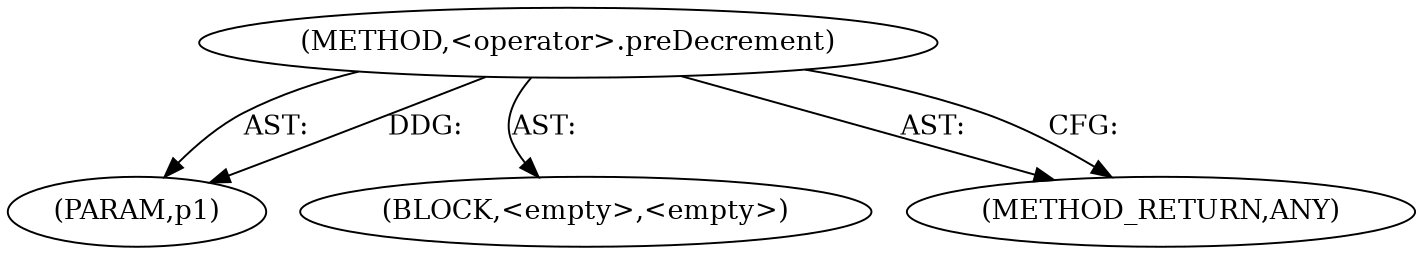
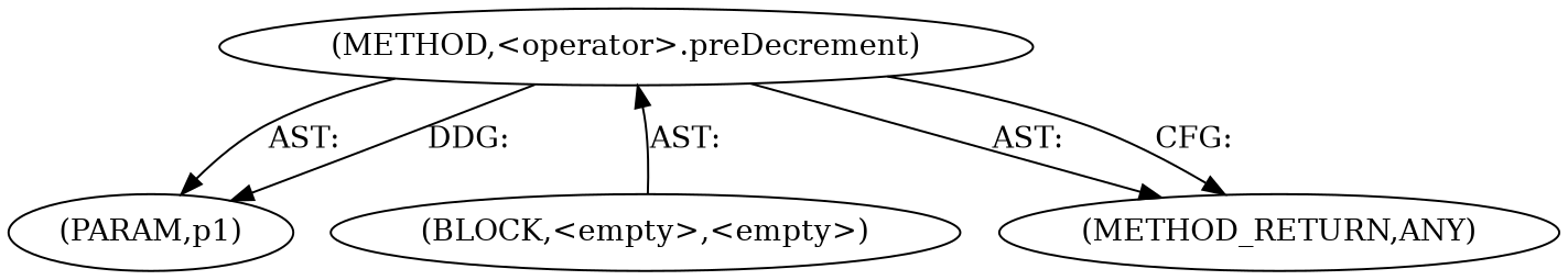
  digraph {
    n1 [label=<(METHOD,&lt;operator&gt;.preDecrement)>]
    n2 [label=<(PARAM,p1)>]
    n3 [label=<(BLOCK,&lt;empty&gt;,&lt;empty&gt;)>]
    n4 [label=<(METHOD_RETURN,ANY)>]
    n1 -> n2 [label="AST: "]
    n1 -> n2 [label="DDG: "]
-   n1 -> n3 [label="AST: "]
+   n3 -> n1 [label="AST: "]
    n1 -> n4 [label="AST: "]
    n1 -> n4 [label="CFG: "]
  }
